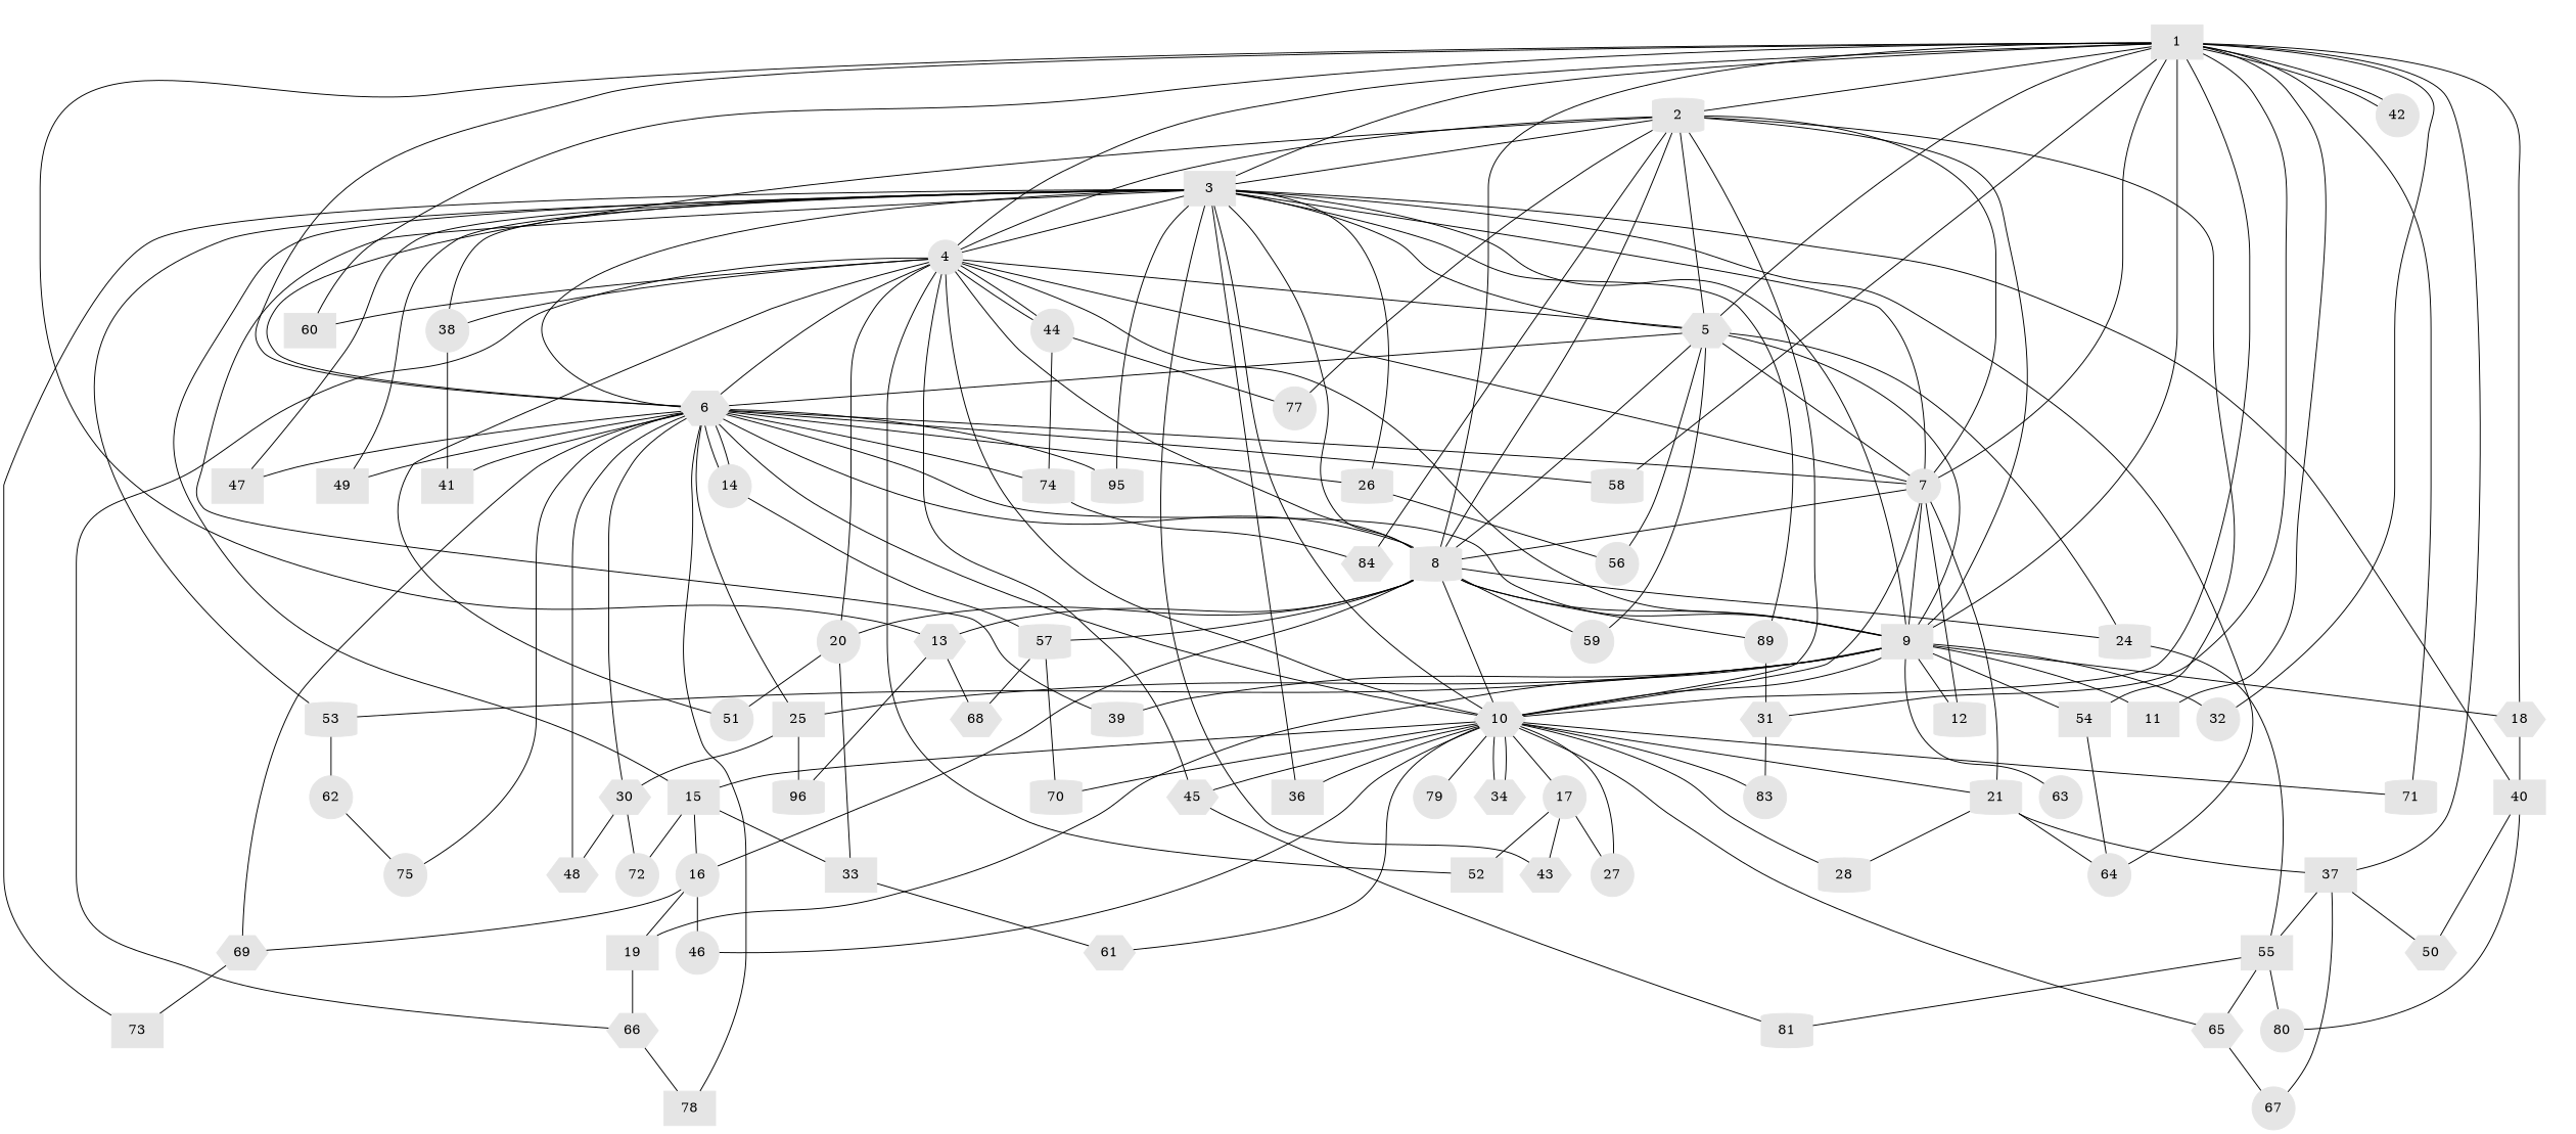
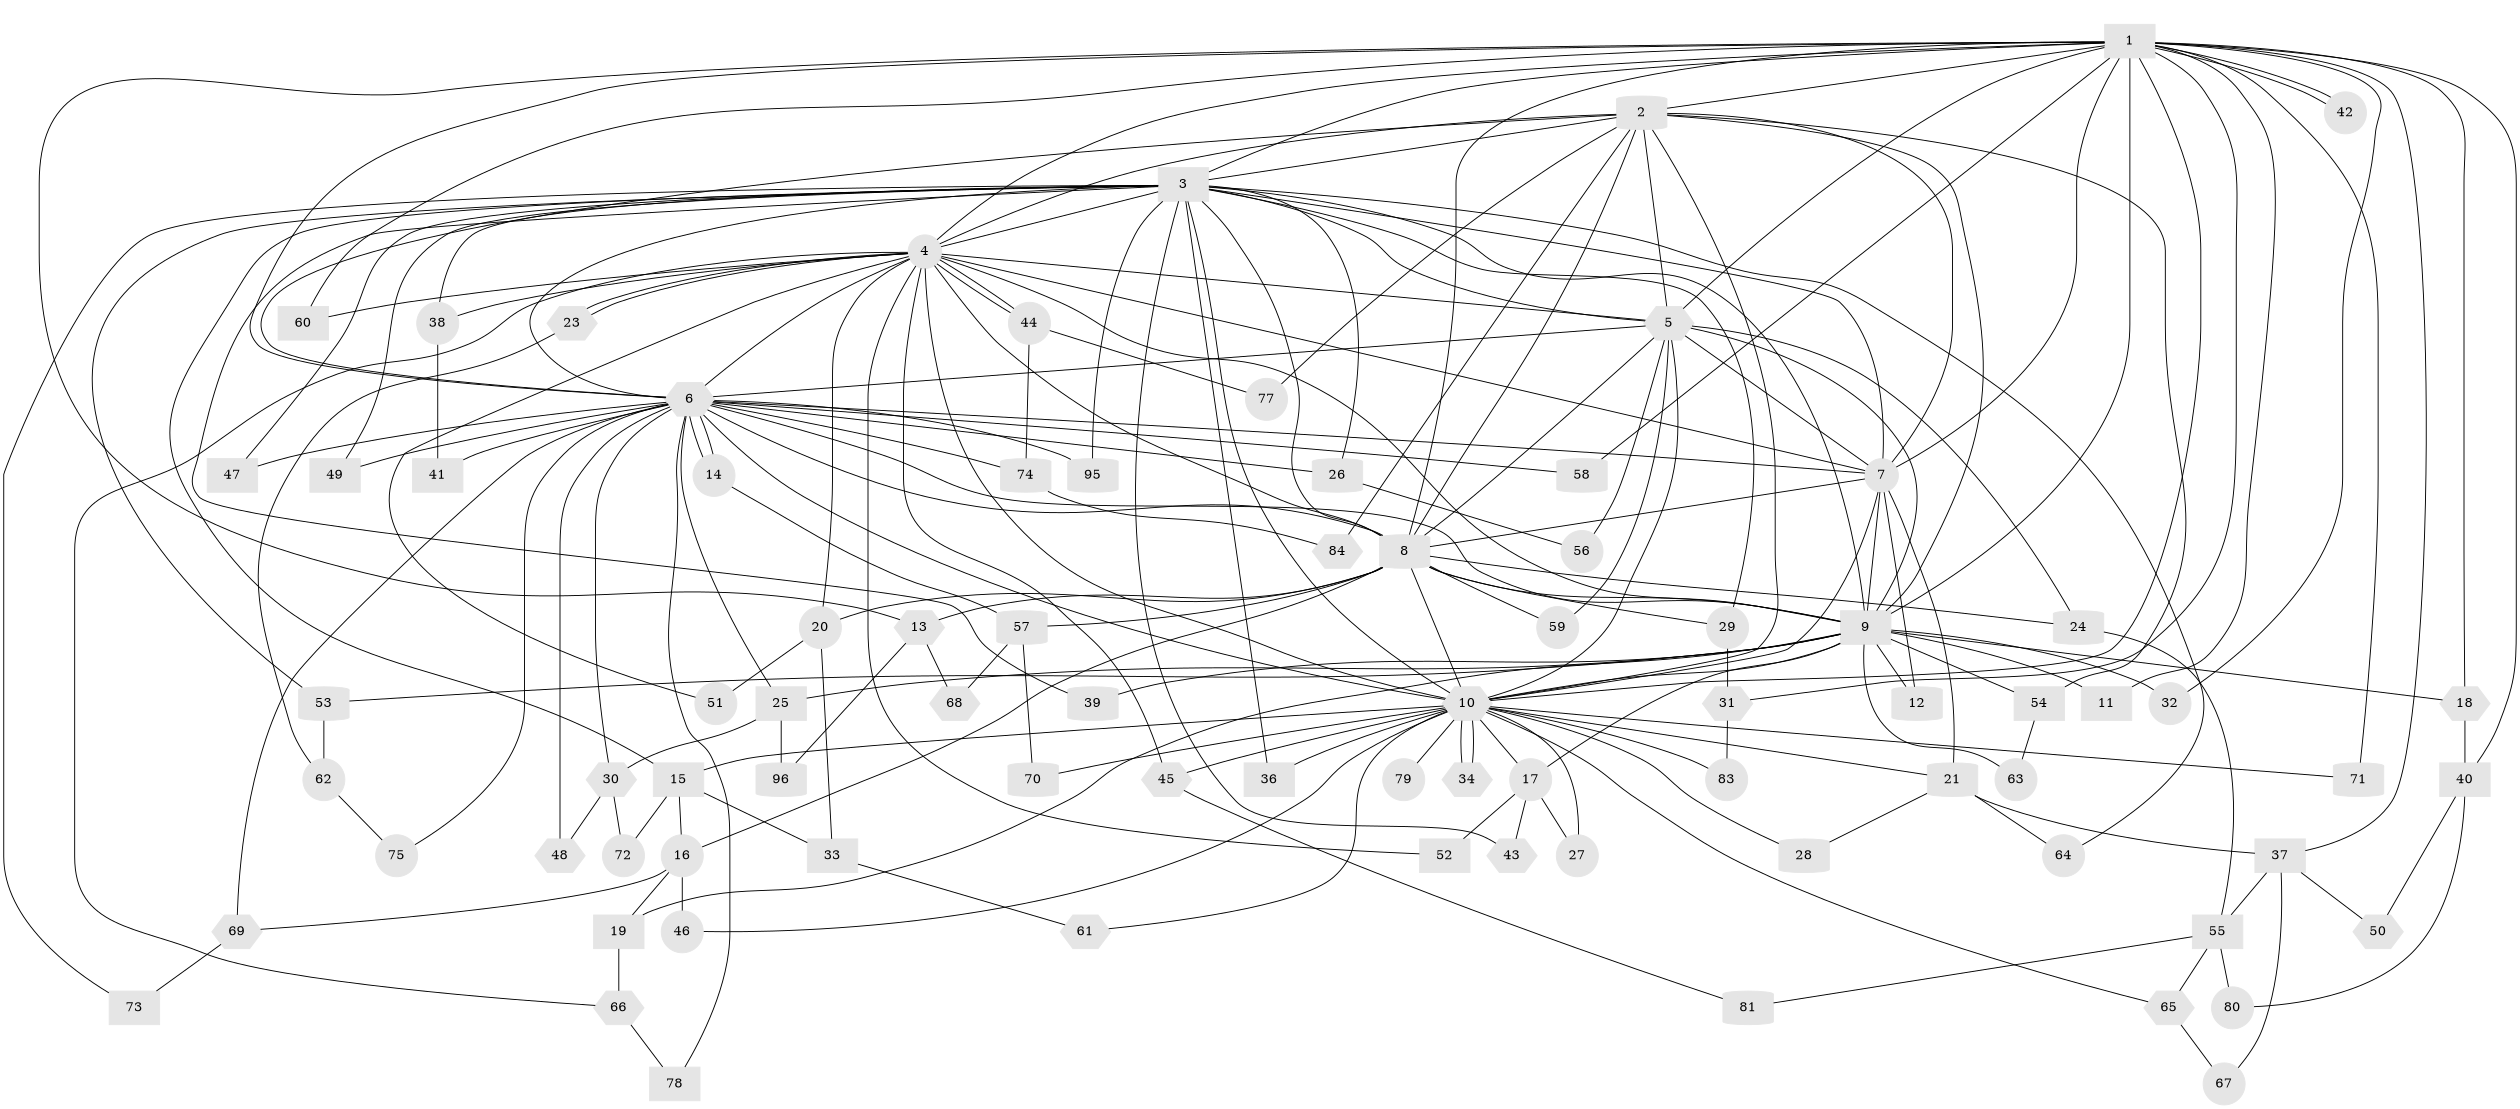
  graph {
    node [color=gray90 shape=circle style=filled]
    1 [shape=box]
    2 [shape=cylinder]
    3 [shape=box]
    4
    5 [shape=hexagon]
    6 [shape=hexagon]
    7
    8 [shape=cylinder]
    9 [shape=box]
    10 [shape=hexagon]
    11 [shape=box]
    13 [shape=hexagon]
    18 [shape=hexagon]
    31 [shape=hexagon]
    32
    37 [shape=box]
    42
    58 [shape=cylinder]
    60 [shape=box]
    71 [shape=cylinder]
    54 [shape=box]
    77
    84 [shape=hexagon]
    15 [shape=box]
    26 [shape=cylinder]
-   29 [label=89]
+   29
    n27 [label=95 shape=cylinder]
    36 [shape=box]
    38
    39 [shape=cylinder]
    40 [shape=box]
    43 [shape=hexagon]
    47 [shape=box]
    49 [shape=box]
    53 [shape=cylinder]
    64
    73 [shape=box]
    20
+   23 [shape=hexagon]
    44
    45 [shape=hexagon]
    51
    52 [shape=box]
    66 [shape=hexagon]
    24 [shape=cylinder]
    56
    59
    14
    25 [shape=box]
    30 [shape=hexagon]
    41 [shape=box]
    48 [shape=hexagon]
    69 [shape=hexagon]
    74 [shape=cylinder]
    75
    78 [shape=box]
    12 [shape=cylinder]
    21 [shape=cylinder]
    16
    57 [shape=cylinder]
    17
    19 [shape=box]
    63
    27
    28 [shape=cylinder]
    34 [shape=hexagon]
    46
    61 [shape=hexagon]
    65 [shape=hexagon]
    70 [shape=cylinder]
    79
    83
    68 [shape=hexagon]
    n74 [label=96 shape=cylinder]
    55 [shape=box]
    50 [shape=hexagon]
    67
    33 [shape=box]
    72
    80
    62
    81 [shape=cylinder]
    1 -- 2
    1 -- 3
    1 -- 4
    1 -- 5
    1 -- 6
    1 -- 7
    1 -- 8
    1 -- 9
    1 -- 10
    1 -- 11
    1 -- 13
    1 -- 18
    1 -- 31
    1 -- 32
    1 -- 37
    1 -- 42
    1 -- 42
    1 -- 58
    1 -- 60
    1 -- 71
    2 -- 3
    2 -- 4
    2 -- 5
    2 -- 6
    2 -- 7
    2 -- 8
    2 -- 9
    2 -- 10
    2 -- 54
    2 -- 77
    2 -- 84
    3 -- 4
    3 -- 5
    3 -- 6
    3 -- 7
    3 -- 8
    3 -- 9
    3 -- 10
    3 -- 15
    3 -- 26
    3 -- 29
    3 -- n27
    3 -- 36
    3 -- 38
    3 -- 39
-   3 -- 40
+   1 -- 40
    3 -- 43
    3 -- 47
    3 -- 49
    3 -- 53
    3 -- 64
    3 -- 73
    4 -- 5
    4 -- 6
    4 -- 7
    4 -- 8
    4 -- 9
    4 -- 10
    4 -- 60
    4 -- 38
    4 -- 20
+   4 -- 23
+   4 -- 23
    4 -- 44
    4 -- 44
    4 -- 45
    4 -- 51
    4 -- 52
    4 -- 66
    5 -- 6
    5 -- 7
    5 -- 8
    5 -- 9
+   5 -- 10
    5 -- 24
    5 -- 56
    5 -- 59
    6 -- 7
    6 -- 8
    6 -- 9
    6 -- 10
    6 -- 58
    6 -- 26
    6 -- n27
    6 -- 47
    6 -- 49
    6 -- 14
    6 -- 14
    6 -- 25
    6 -- 30
    6 -- 41
    6 -- 48
    6 -- 69
    6 -- 74
    6 -- 75
    6 -- 78
    7 -- 8
    7 -- 9
    7 -- 10
    7 -- 12
    7 -- 21
    8 -- 9
    8 -- 10
    8 -- 13
    8 -- 29
    8 -- 20
    8 -- 24
    8 -- 59
    8 -- 16
    8 -- 57
    9 -- 10
    9 -- 11
    9 -- 18
    9 -- 32
    9 -- 54
    9 -- 39
    9 -- 53
    9 -- 25
    9 -- 12
+   9 -- 17
    9 -- 19
    9 -- 63
    10 -- 71
    10 -- 15
    10 -- 36
    10 -- 45
    10 -- 21
    10 -- 17
    10 -- 27
    10 -- 28
    10 -- 34
    10 -- 34
    10 -- 46
    10 -- 61
    10 -- 65
    10 -- 70
    10 -- 79
    10 -- 83
    13 -- 68
    13 -- n74
    18 -- 40
    31 -- 83
    37 -- 55
    37 -- 50
    37 -- 67
-   54 -- 64
+   54 -- 63
    15 -- 16
    15 -- 33
    15 -- 72
    26 -- 56
    29 -- 31
    38 -- 41
    40 -- 50
    40 -- 80
    53 -- 62
    20 -- 51
    20 -- 33
+   23 -- 62
    44 -- 77
    44 -- 74
    45 -- 81
    66 -- 78
    24 -- 55
    14 -- 57
    25 -- 30
    25 -- n74
    30 -- 48
    30 -- 72
    69 -- 73
    74 -- 84
    21 -- 37
    21 -- 64
    21 -- 28
    16 -- 69
    16 -- 19
    16 -- 46
    57 -- 70
    57 -- 68
    17 -- 43
    17 -- 52
    17 -- 27
    19 -- 66
    65 -- 67
    55 -- 65
    55 -- 80
    55 -- 81
    33 -- 61
    62 -- 75
  }
